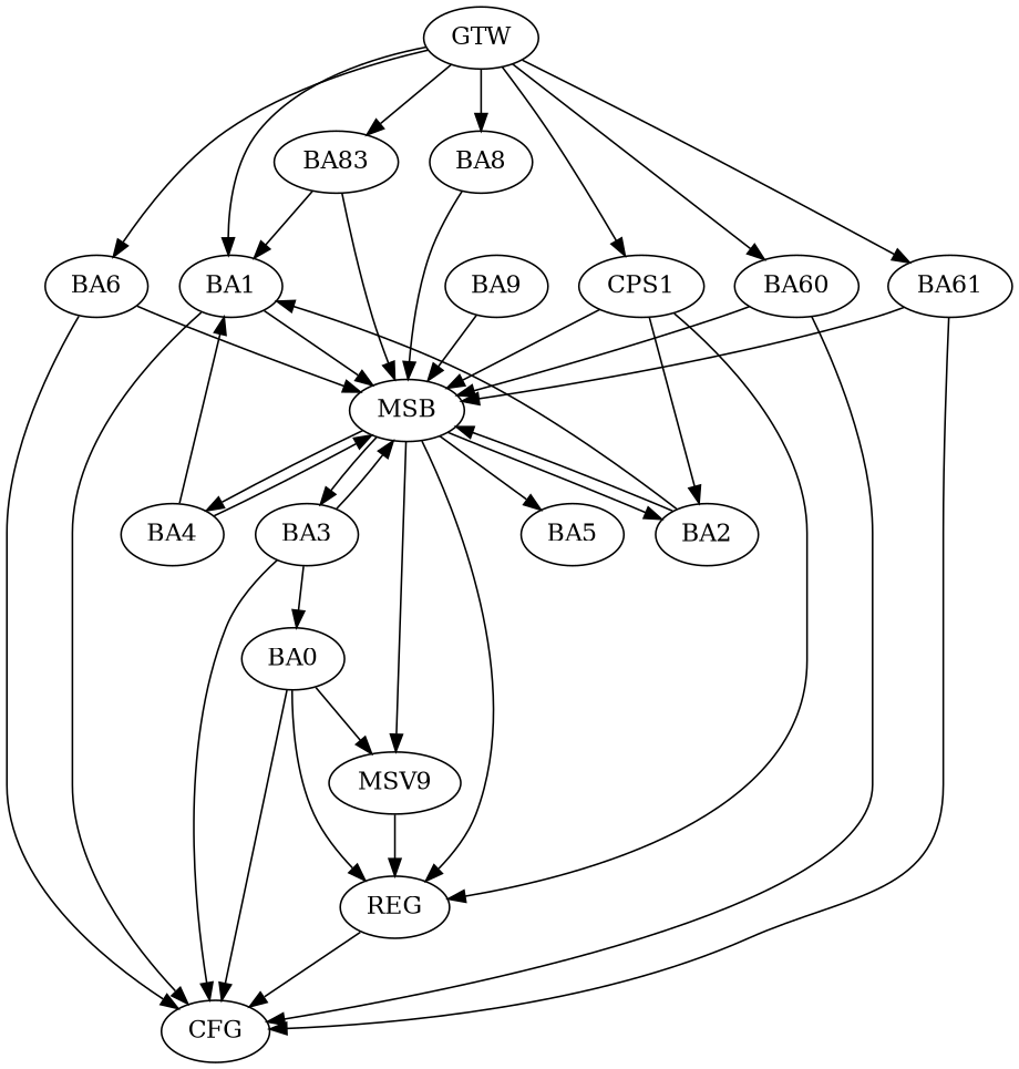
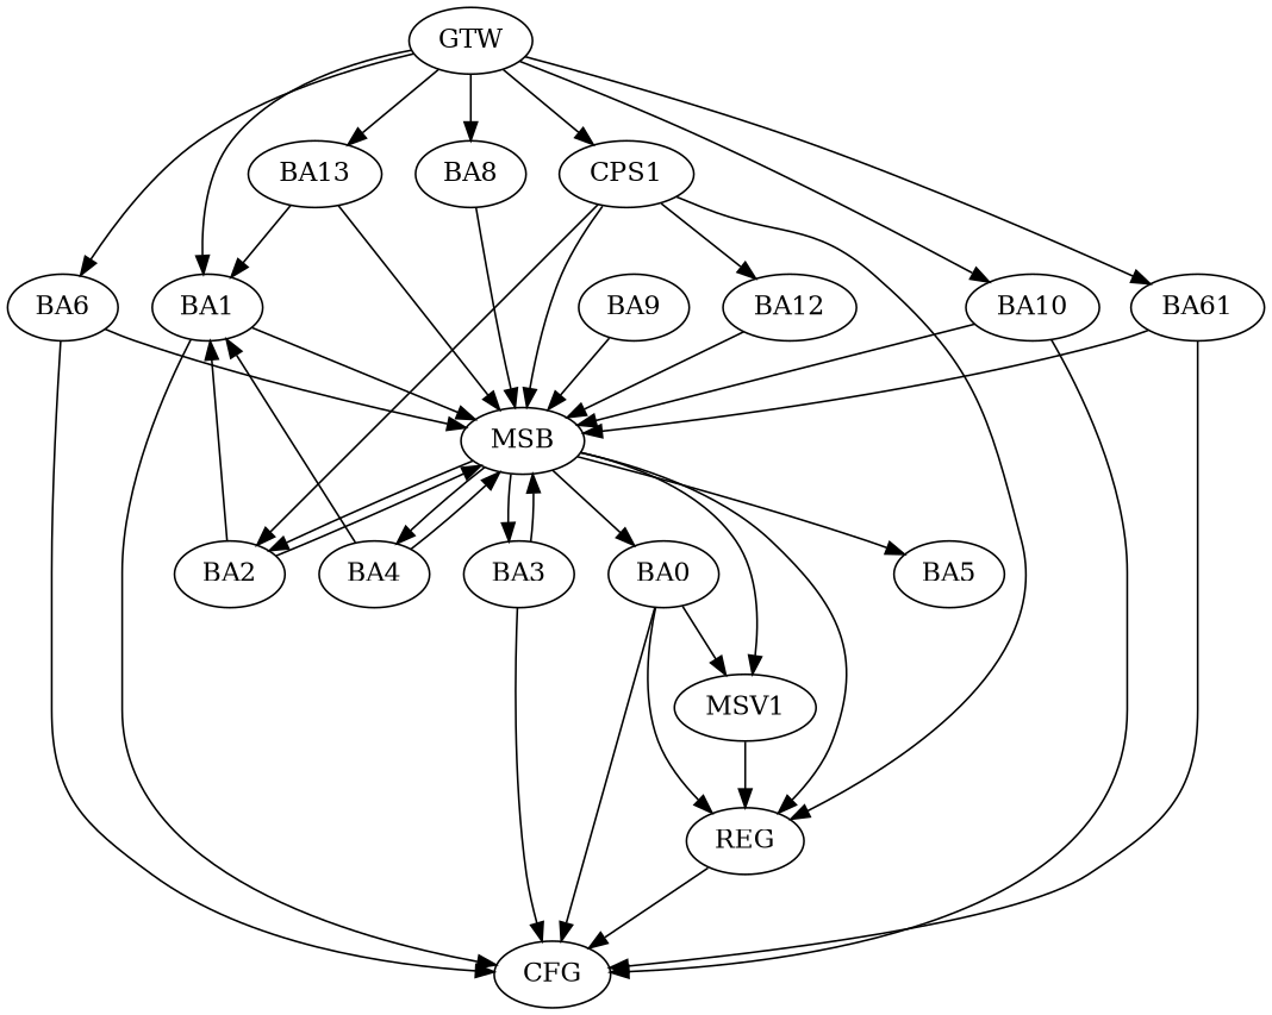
  strict digraph {
    n1 [label=BA1]
    n2 [label=MSB]
    n3 [label=CFG]
    n4 [label=BA2]
    n5 [label=BA3]
    n6 [label=BA4]
    n7 [label=BA5]
    n8 [label=BA0]
    n9 [label=REG]
-   n10 [label=MSV9]
+   n10 [label=MSV1]
    n11 [label=BA6]
    n12 [label=BA8]
    n13 [label=BA9]
-   n14 [label=BA60]
+   n14 [label=BA10]
    n15 [label=BA61]
-   n17 [label=BA83]
+   n16 [label=BA12]
+   n17 [label=BA13]
    n18 [label=CPS1]
    n19 [label=GTW]
    n1 -> n2
    n1 -> n3
    n2 -> n4
    n2 -> n5
    n2 -> n6
    n2 -> n7
-   n5 -> n8
+   n2 -> n8
    n2 -> n9
    n2 -> n10
    n4 -> n1
    n4 -> n2
    n5 -> n2
    n5 -> n3
    n6 -> n1
    n6 -> n2
    n8 -> n3
    n8 -> n9
    n8 -> n10
    n9 -> n3
    n10 -> n9
    n11 -> n2
    n11 -> n3
    n12 -> n2
    n13 -> n2
    n14 -> n2
    n14 -> n3
    n15 -> n2
    n15 -> n3
+   n16 -> n2
    n17 -> n1
    n17 -> n2
    n18 -> n2
    n18 -> n4
    n18 -> n9
+   n18 -> n16
    n19 -> n1
    n19 -> n11
    n19 -> n12
    n19 -> n14
    n19 -> n15
    n19 -> n17
    n19 -> n18
  }
